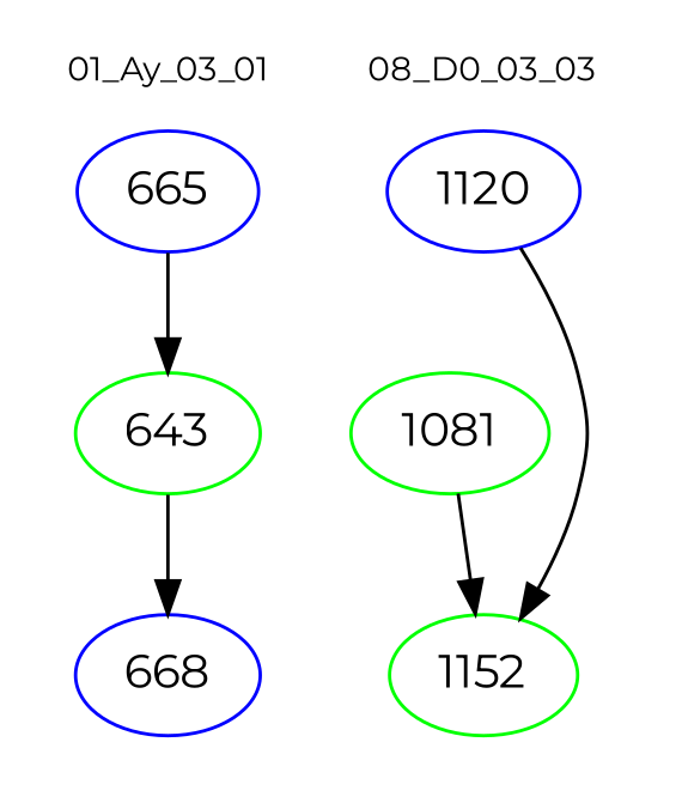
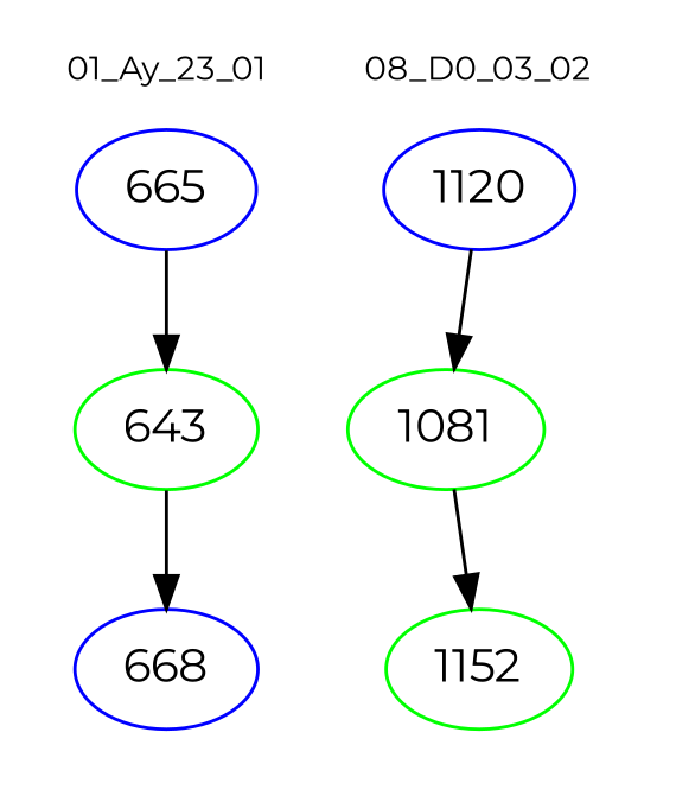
  digraph {
    fontname=Montserrat
    node [color=blue fontname=Montserrat]
    edge [color=black fontname=Montserrat]
    n1 [label=665]
    n2 [color=green label=643]
    n3 [label=668]
    n4 [label=1120]
    n5 [color=green label=1081]
    n6 [color=green label=1152]
    subgraph cluster_1 {
      color=white
      fontsize=10
-     label="01_Ay_03_01"
+     label="01_Ay_23_01"
      n1
      n2
      n3
    }
    subgraph cluster_2 {
      color=white
      fontsize=10
-     label="08_D0_03_03"
+     label="08_D0_03_02"
      n4
      n5
      n6
    }
    n1 -> n2
    n2 -> n3
-   n4 -> n6
+   n4 -> n5
    n5 -> n6
  }
